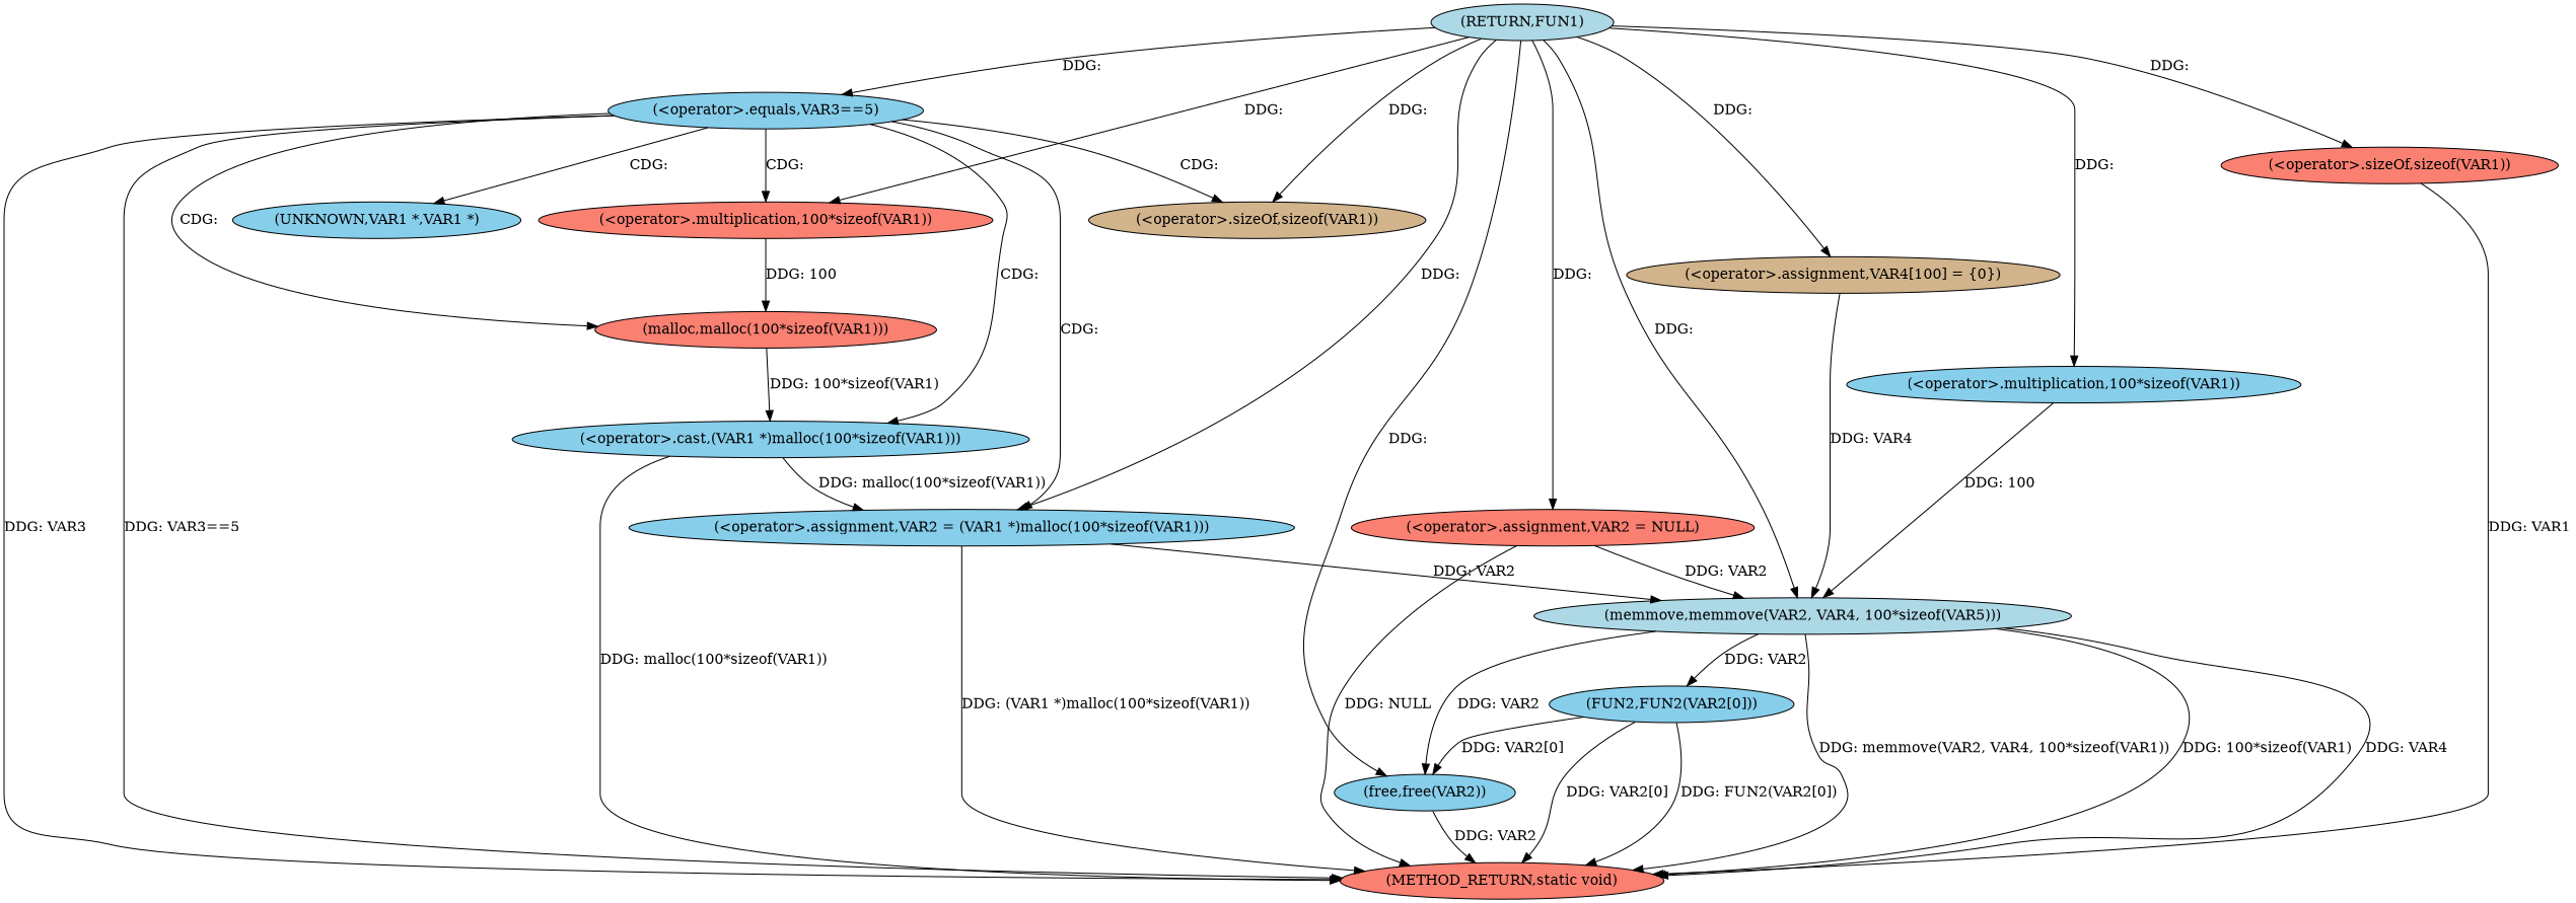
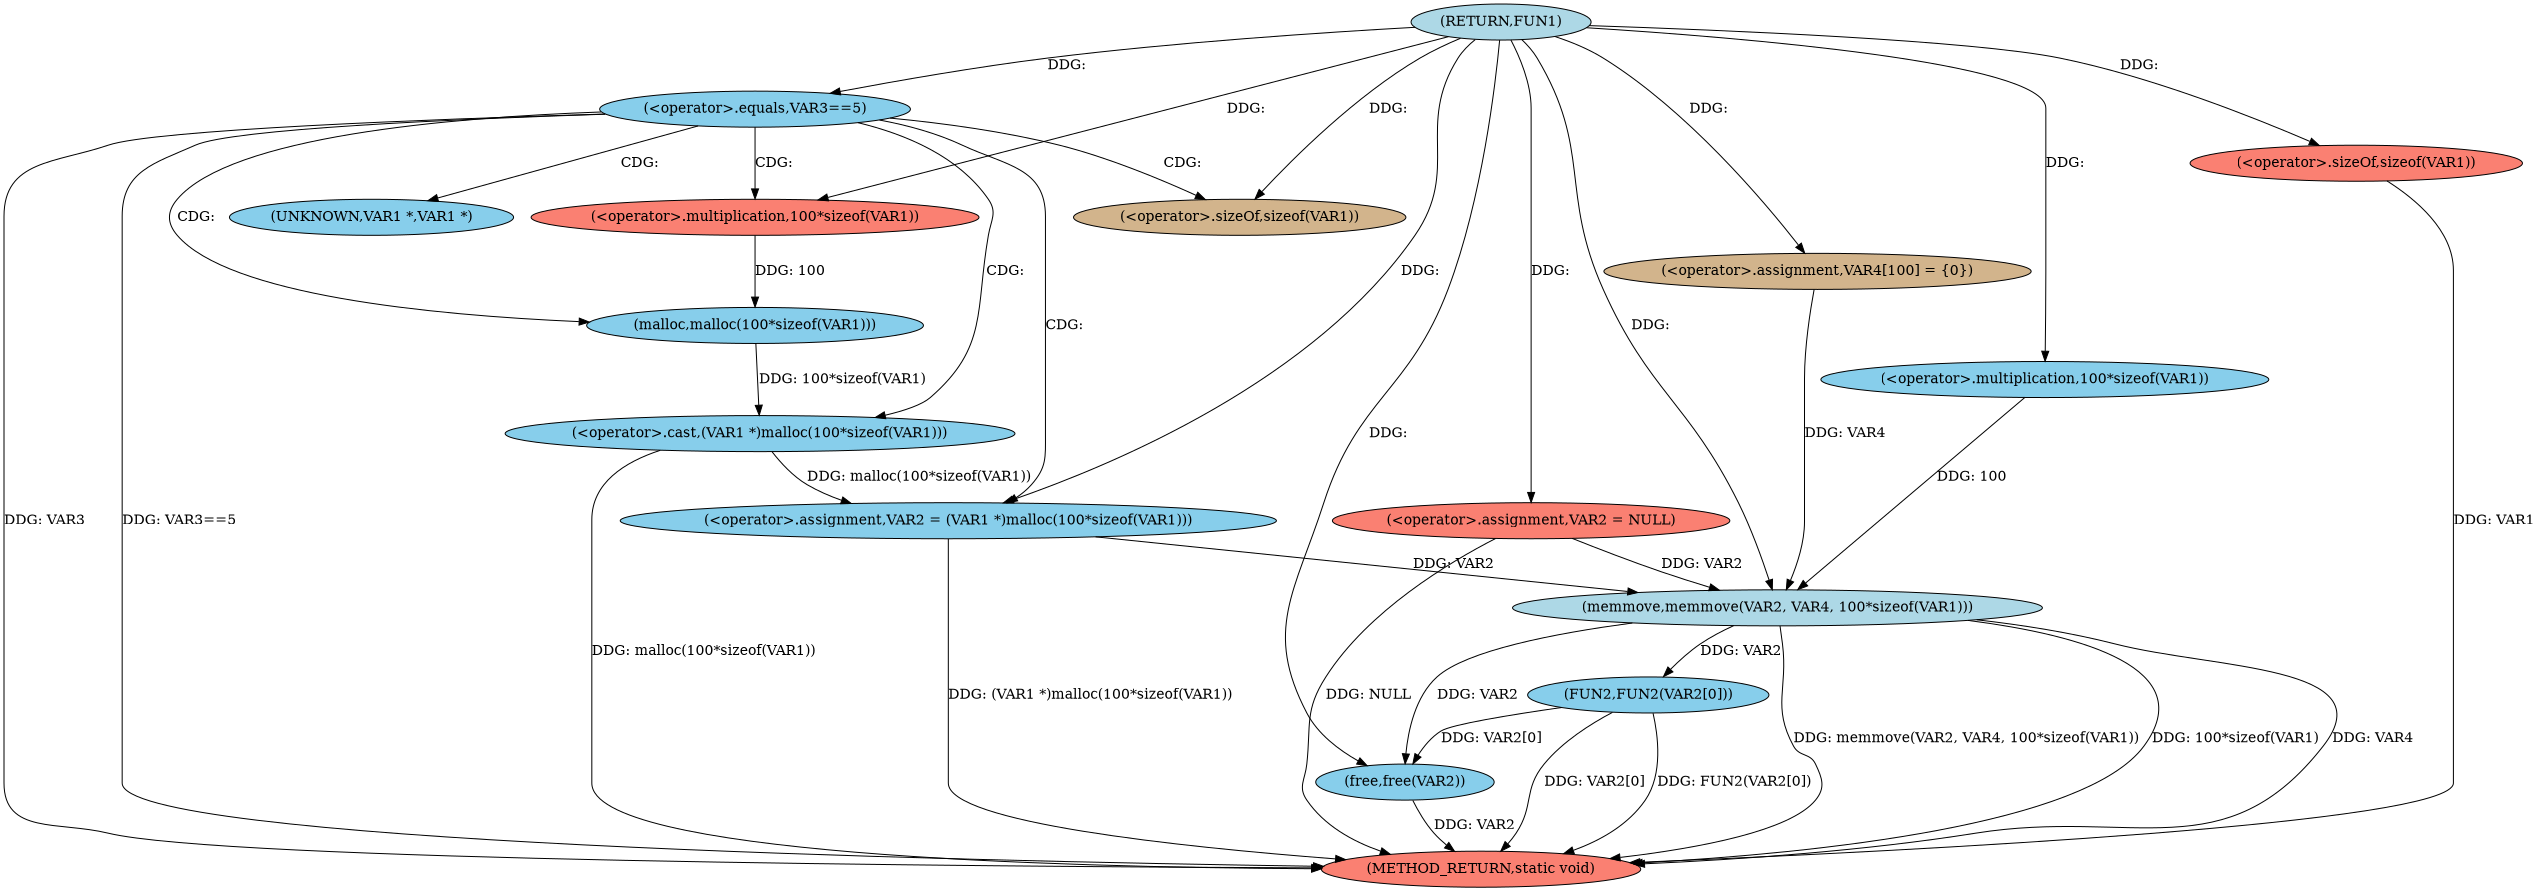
  digraph {
    node [fillcolor=skyblue style=filled]
    n1 [fillcolor=lightblue label="(RETURN,FUN1)"]
    n2 [fillcolor=salmon label="(<operator>.assignment,VAR2 = NULL)"]
    n3 [label="(<operator>.equals,VAR3==5)"]
    n4 [label="(<operator>.assignment,VAR2 = (VAR1 *)malloc(100*sizeof(VAR1)))"]
    n5 [fillcolor=salmon label="(<operator>.multiplication,100*sizeof(VAR1))"]
    n6 [fillcolor=tan label="(<operator>.sizeOf,sizeof(VAR1))"]
    n7 [fillcolor=tan label="(<operator>.assignment,VAR4[100] = {0})"]
-   n8 [fillcolor=lightblue label="(memmove,memmove(VAR2, VAR4, 100*sizeof(VAR5)))"]
+   n8 [fillcolor=lightblue label="(memmove,memmove(VAR2, VAR4, 100*sizeof(VAR1)))"]
    n9 [label="(<operator>.multiplication,100*sizeof(VAR1))"]
    n10 [fillcolor=salmon label="(<operator>.sizeOf,sizeof(VAR1))"]
    n11 [label="(free,free(VAR2))"]
    n12 [fillcolor=salmon label="(METHOD_RETURN,static void)"]
    n13 [label="(<operator>.cast,(VAR1 *)malloc(100*sizeof(VAR1)))"]
-   n14 [fillcolor=salmon label="(malloc,malloc(100*sizeof(VAR1)))"]
+   n14 [label="(malloc,malloc(100*sizeof(VAR1)))"]
    n15 [label="(UNKNOWN,VAR1 *,VAR1 *)"]
    n16 [label="(FUN2,FUN2(VAR2[0]))"]
    n1 -> n2 [label="DDG: "]
    n1 -> n3 [label="DDG: "]
    n1 -> n4 [label="DDG: "]
    n1 -> n5 [label="DDG: "]
    n1 -> n6 [label="DDG: "]
    n1 -> n7 [label="DDG: "]
    n1 -> n8 [label="DDG: "]
    n1 -> n9 [label="DDG: "]
    n1 -> n10 [label="DDG: "]
    n1 -> n11 [label="DDG: "]
    n2 -> n8 [label="DDG: VAR2"]
    n2 -> n12 [label="DDG: NULL"]
    n3 -> n4 [label="CDG: "]
    n3 -> n5 [label="CDG: "]
    n3 -> n6 [label="CDG: "]
    n3 -> n12 [label="DDG: VAR3"]
    n3 -> n12 [label="DDG: VAR3==5"]
    n3 -> n13 [label="CDG: "]
    n3 -> n14 [label="CDG: "]
    n3 -> n15 [label="CDG: "]
    n4 -> n8 [label="DDG: VAR2"]
    n4 -> n12 [label="DDG: (VAR1 *)malloc(100*sizeof(VAR1))"]
    n5 -> n14 [label="DDG: 100"]
    n7 -> n8 [label="DDG: VAR4"]
    n8 -> n11 [label="DDG: VAR2"]
    n8 -> n12 [label="DDG: 100*sizeof(VAR1)"]
    n8 -> n12 [label="DDG: VAR4"]
    n8 -> n12 [label="DDG: memmove(VAR2, VAR4, 100*sizeof(VAR1))"]
    n8 -> n16 [label="DDG: VAR2"]
    n9 -> n8 [label="DDG: 100"]
    n10 -> n12 [label="DDG: VAR1"]
    n11 -> n12 [label="DDG: VAR2"]
    n13 -> n4 [label="DDG: malloc(100*sizeof(VAR1))"]
    n13 -> n12 [label="DDG: malloc(100*sizeof(VAR1))"]
    n14 -> n13 [label="DDG: 100*sizeof(VAR1)"]
    n16 -> n11 [label="DDG: VAR2[0]"]
    n16 -> n12 [label="DDG: VAR2[0]"]
    n16 -> n12 [label="DDG: FUN2(VAR2[0])"]
  }
